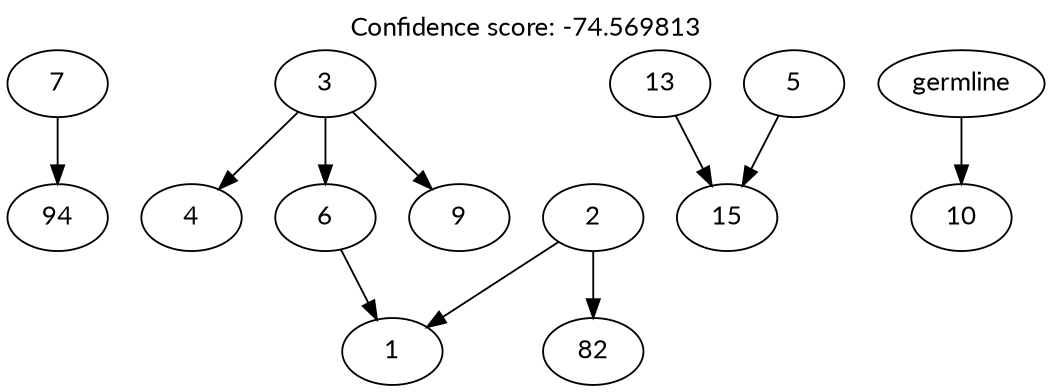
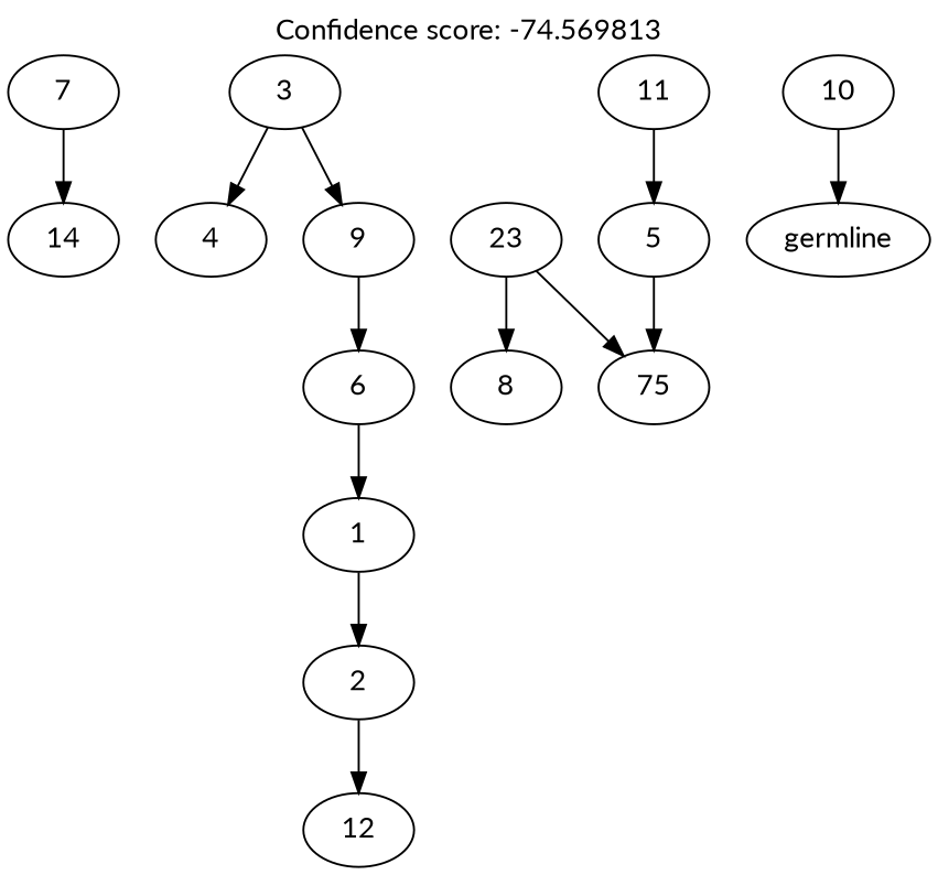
  digraph {
    fontname=Lato
    label="Confidence score: -74.569813"
    labelloc=t
    node [fontname=Lato]
    edge [fontname=Lato]
    n1 [label=7]
-   n2 [label=94]
+   n2 [label=14]
    n3 [label=4]
-   n4 [label=13]
-   n6 [label=15]
+   n4 [label=23]
+   n5 [label=8]
+   n6 [label=75]
    n7 [label=5]
+   n8 [label=11]
    n9 [label=2]
-   n10 [label=82]
+   n10 [label=12]
    n11 [label=1]
    n12 [label=6]
    n13 [label=9]
    n14 [label=3]
    n15 [label=10]
    n16 [label=germline]
    n1 -> n2
+   n4 -> n5
    n4 -> n6
    n7 -> n6
+   n8 -> n7
    n9 -> n10
-   n9 -> n11
+   n11 -> n9
    n12 -> n11
-   n14 -> n12
+   n13 -> n12
    n14 -> n3
    n14 -> n13
-   n16 -> n15
+   n15 -> n16
  }
